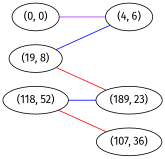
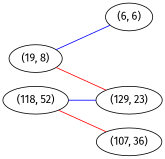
  graph {
    fontname="Fira Sans"
    rankdir=LR
    node [fontname="Fira Sans"]
    edge [color=blue fontname="Fira Sans" weight=3]
    "(19, 8)"
-   "(6, 6)" [label="(4, 6)"]
-   "(189, 23)"
+   "(6, 6)"
+   "(189, 23)" [label="(129, 23)"]
    "(118, 52)"
    "(107, 36)"
-   "(0, 0)"
    "(19, 8)" -- "(6, 6)"
    "(19, 8)" -- "(189, 23)" [color=red weight=1]
    "(118, 52)" -- "(189, 23)"
    "(118, 52)" -- "(107, 36)" [color=red weight=1]
-   "(0, 0)" -- "(6, 6)" [color=purple weight=4]
  }
